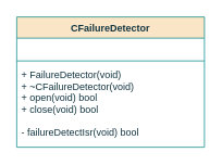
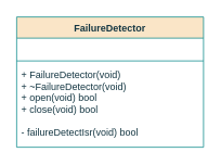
  <mxCell id="0" />
  <mxCell id="1" parent="0" />
- <mxCell id="2" value="CFailureDetector" style="swimlane;fontStyle=1;align=center;verticalAlign=top;childLayout=stackLayout;horizontal=1;startSize=26;horizontalStack=0;resizeParent=1;resizeParentMax=0;resizeLast=0;collapsible=1;marginBottom=0;fillColor=#FAE5C7;strokeColor=#0F8B8D;fontColor=#143642;" parent="1" vertex="1"><mxGeometry x="20" y="20" width="230" height="160" as="geometry" /></mxCell>
+ <mxCell id="2" value="FailureDetector" style="swimlane;fontStyle=1;align=center;verticalAlign=top;childLayout=stackLayout;horizontal=1;startSize=26;horizontalStack=0;resizeParent=1;resizeParentMax=0;resizeLast=0;collapsible=1;marginBottom=0;fillColor=#FAE5C7;strokeColor=#0F8B8D;fontColor=#143642;" parent="1" vertex="1"><mxGeometry x="20" y="20" width="230" height="160" as="geometry" /></mxCell>
  <mxCell id="3" value="&#10;" style="text;strokeColor=none;fillColor=none;align=left;verticalAlign=top;spacingLeft=4;spacingRight=4;overflow=hidden;rotatable=0;points=[[0,0.5],[1,0.5]];portConstraint=eastwest;fontColor=#143642;" parent="2" vertex="1"><mxGeometry y="26" width="230" height="24" as="geometry" /></mxCell>
  <mxCell id="4" value="" style="line;strokeWidth=1;fillColor=none;align=left;verticalAlign=middle;spacingTop=-1;spacingLeft=3;spacingRight=3;rotatable=0;labelPosition=right;points=[];portConstraint=eastwest;labelBackgroundColor=#DAD2D8;strokeColor=#0F8B8D;fontColor=#143642;" parent="2" vertex="1"><mxGeometry y="50" width="230" height="8" as="geometry" /></mxCell>
- <mxCell id="5" value="+ FailureDetector(void)&#10;+ ~CFailureDetector(void)&#10;+ open(void) bool&#10;+ close(void) bool&#10;&#10;- failureDetectIsr(void) bool" style="text;strokeColor=none;fillColor=none;align=left;verticalAlign=top;spacingLeft=4;spacingRight=4;overflow=hidden;rotatable=0;points=[[0,0.5],[1,0.5]];portConstraint=eastwest;fontColor=#143642;spacing=2;fontStyle=0" parent="2" vertex="1"><mxGeometry y="58" width="230" height="102" as="geometry" /></mxCell>
+ <mxCell id="5" value="+ FailureDetector(void)&#10;+ ~FailureDetector(void)&#10;+ open(void) bool&#10;+ close(void) bool&#10;&#10;- failureDetectIsr(void) bool" style="text;strokeColor=none;fillColor=none;align=left;verticalAlign=top;spacingLeft=4;spacingRight=4;overflow=hidden;rotatable=0;points=[[0,0.5],[1,0.5]];portConstraint=eastwest;fontColor=#143642;spacing=2;fontStyle=0" parent="2" vertex="1"><mxGeometry y="58" width="230" height="102" as="geometry" /></mxCell>
